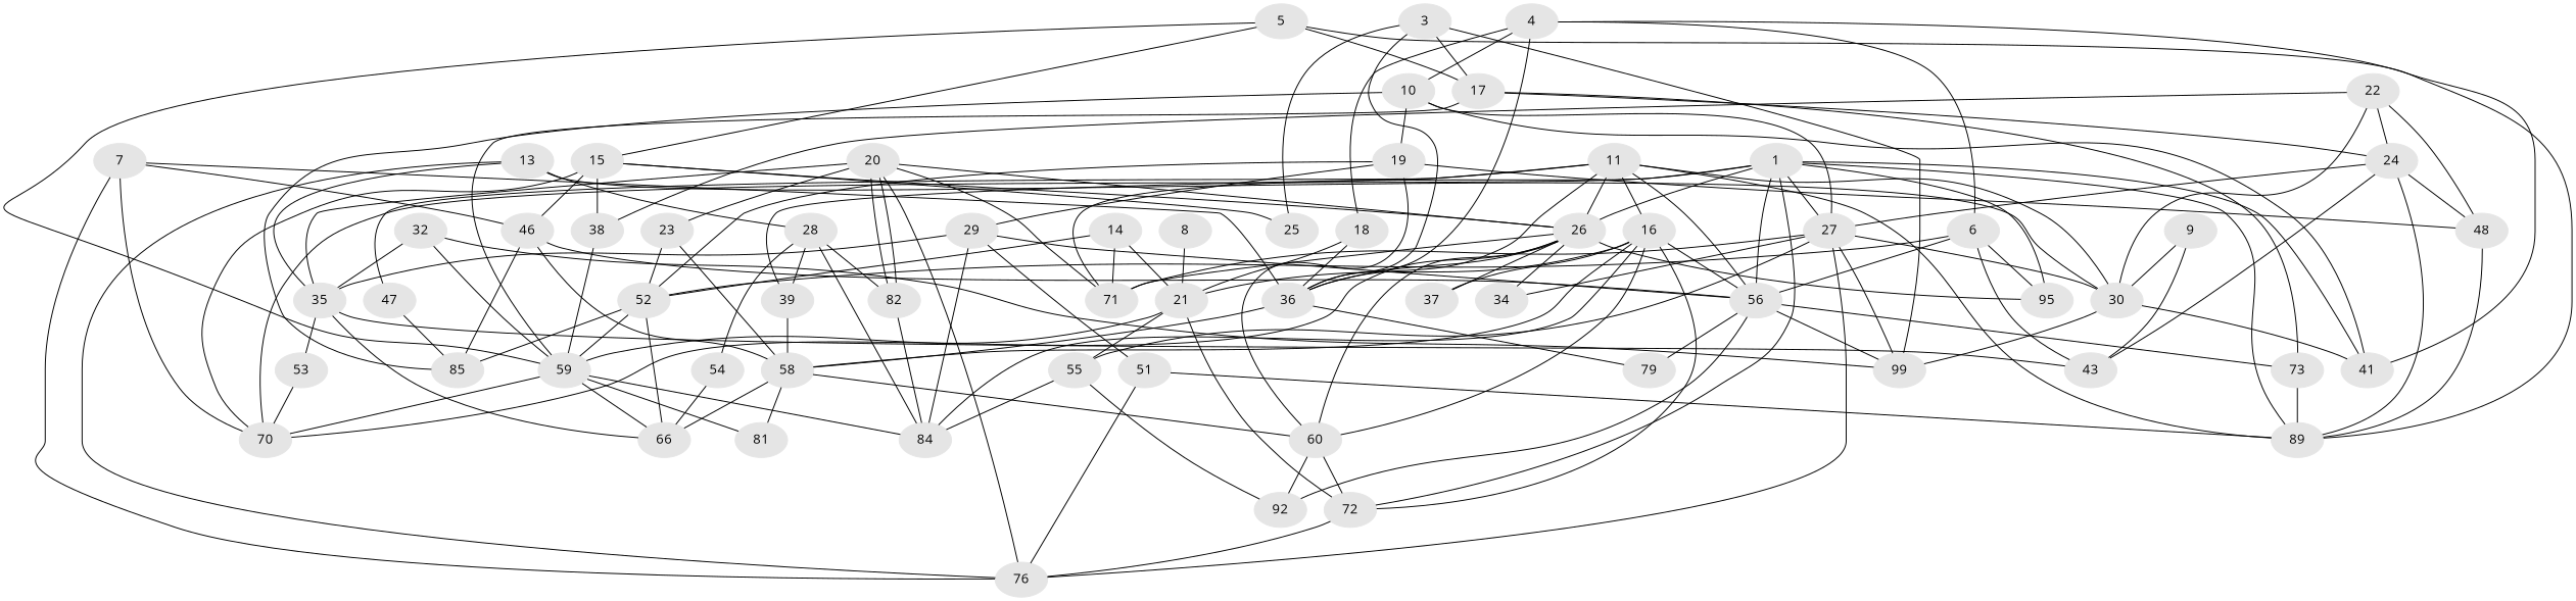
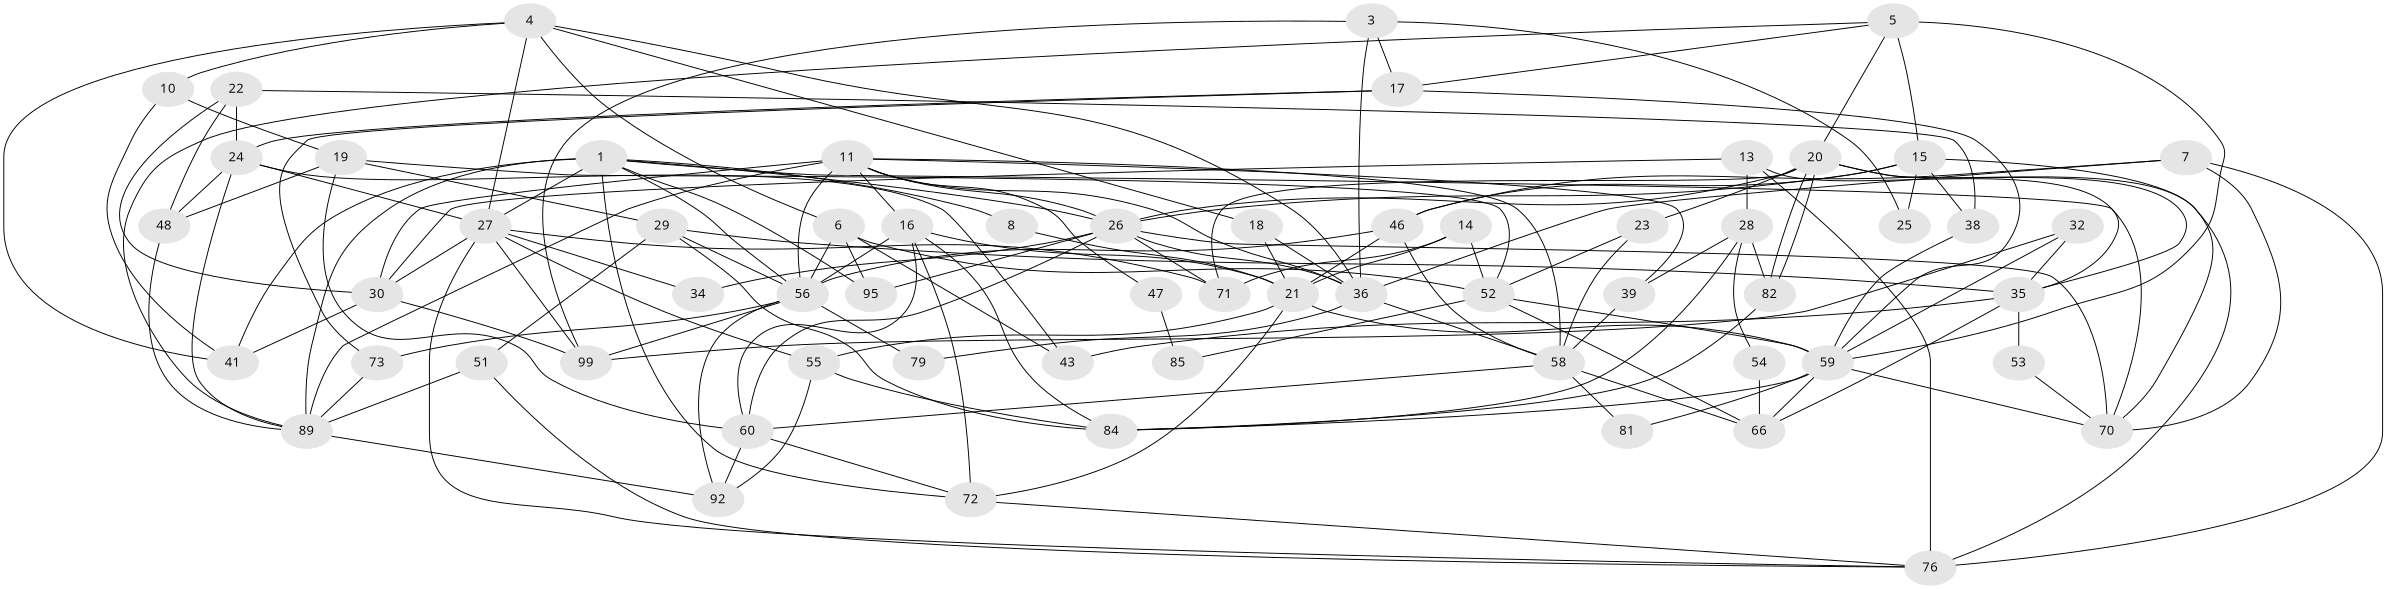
  graph {
    fontname="Open Sans"
    node [color=gray90 fontname="Open Sans" style=filled]
    edge [fontname="Open Sans"]
    1 [super="+94"]
    8
    26 [super="+50"]
    27 [super="+49"]
    41
    56 [super="+75"]
    70
    72 [super="+83"]
    89 [super="+97"]
    95
    21
    36 [super="+78"]
    71
-   37
    60 [super="+64"]
    34
    99
    76 [super="+87"]
    30 [super="+44"]
    55 [super="+65"]
    73
    79
    92
    13 [super="+33"]
    28
    35 [super="+61"]
    3 [super="+90"]
    17 [super="+86"]
    25
    59 [super="+77"]
    24 [super="+91"]
    58 [super="+101"]
    4 [super="+12"]
    6 [super="+40"]
    10 [super="+80"]
    18
    43 [super="+57"]
    52 [super="+69"]
    19 [super="+68"]
    85
    5 [super="+67"]
    15 [super="+31"]
    20 [super="+45"]
    46 [super="+62"]
    38 [super="+100"]
    23
    82
    84 [super="+98"]
    66 [super="+88"]
    81
    7 [super="+63"]
-   9
    29
    48
    11 [super="+93"]
    16 [super="+96"]
    39
    47
    54
    53
    14 [super="+74"]
    51
    22 [super="+42"]
    32
-   1 -- 71
+   1 -- 8
    1 -- 26
    1 -- 27
    1 -- 41
    1 -- 56
    1 -- 70
    1 -- 72
    1 -- 89
    1 -- 95
    8 -- 21
    26 -- 70
    26 -- 95
    26 -- 36
    26 -- 71
-   26 -- 37
    26 -- 60
    26 -- 34
    27 -- 71
    27 -- 34
    27 -- 99
    27 -- 76
    27 -- 30
    27 -- 55
    56 -- 99
    56 -- 73
    56 -- 79
    56 -- 92
    72 -- 76
+   89 -- 92
    21 -- 72
    21 -- 55
    21 -- 59
    36 -- 79
    36 -- 58
    60 -- 72
    60 -- 92
    30 -- 41
    30 -- 99
    55 -- 92
    55 -- 84
    73 -- 89
    13 -- 76 [weight=2]
    13 -- 30
    13 -- 28
    13 -- 35
    28 -- 82
    28 -- 84
    28 -- 39
    28 -- 54
    35 -- 43
    35 -- 66
    35 -- 53
    3 -- 36
    3 -- 99
    3 -- 17
    3 -- 25
    17 -- 73
    17 -- 59
    17 -- 24
    59 -- 70
    59 -- 84
    59 -- 66
    59 -- 81
    24 -- 27
    24 -- 89
    24 -- 43
    24 -- 48
    58 -- 60
    58 -- 66
    58 -- 81
    4 -- 41
    4 -- 36
    4 -- 6
    4 -- 10
    4 -- 18
    6 -- 56
    6 -- 95
    6 -- 43
    6 -- 52
-   10 -- 27
+   4 -- 27
    10 -- 41
    10 -- 19
-   10 -- 85
    18 -- 21
    18 -- 36
    52 -- 59
    52 -- 85
    52 -- 66
    19 -- 60
    19 -- 52
    19 -- 29
    19 -- 48
    5 -- 89
    5 -- 17
    5 -- 59
    5 -- 15
+   5 -- 20
    15 -- 26
    15 -- 70
    15 -- 25
    15 -- 46 [weight=2]
    15 -- 38
    20 -- 26
    20 -- 71
    20 -- 76
    20 -- 35
    20 -- 23
    20 -- 82
    20 -- 82
    46 -- 56
    46 -- 58
-   46 -- 85
+   46 -- 21
    38 -- 59
    23 -- 58
    23 -- 52
    82 -- 84
    7 -- 70
    7 -- 36
    7 -- 76
    7 -- 46
-   9 -- 30
-   9 -- 43
    29 -- 56
    29 -- 35 [weight=2]
    29 -- 84
    29 -- 51
    48 -- 89
    11 -- 26
    11 -- 56
    11 -- 89
    11 -- 36
    11 -- 30
    11 -- 16
    11 -- 39
    11 -- 47
    16 -- 56
    16 -- 72
    16 -- 21
-   16 -- 37
    16 -- 60
-   16 -- 58
+   11 -- 58
    16 -- 84
    39 -- 58
    47 -- 85
    54 -- 66
    53 -- 70
    14 -- 21
    14 -- 71
    14 -- 52
    51 -- 89
    51 -- 76
    22 -- 30
    22 -- 24
    22 -- 38
    22 -- 48
    32 -- 99
    32 -- 35
    32 -- 59
  }
